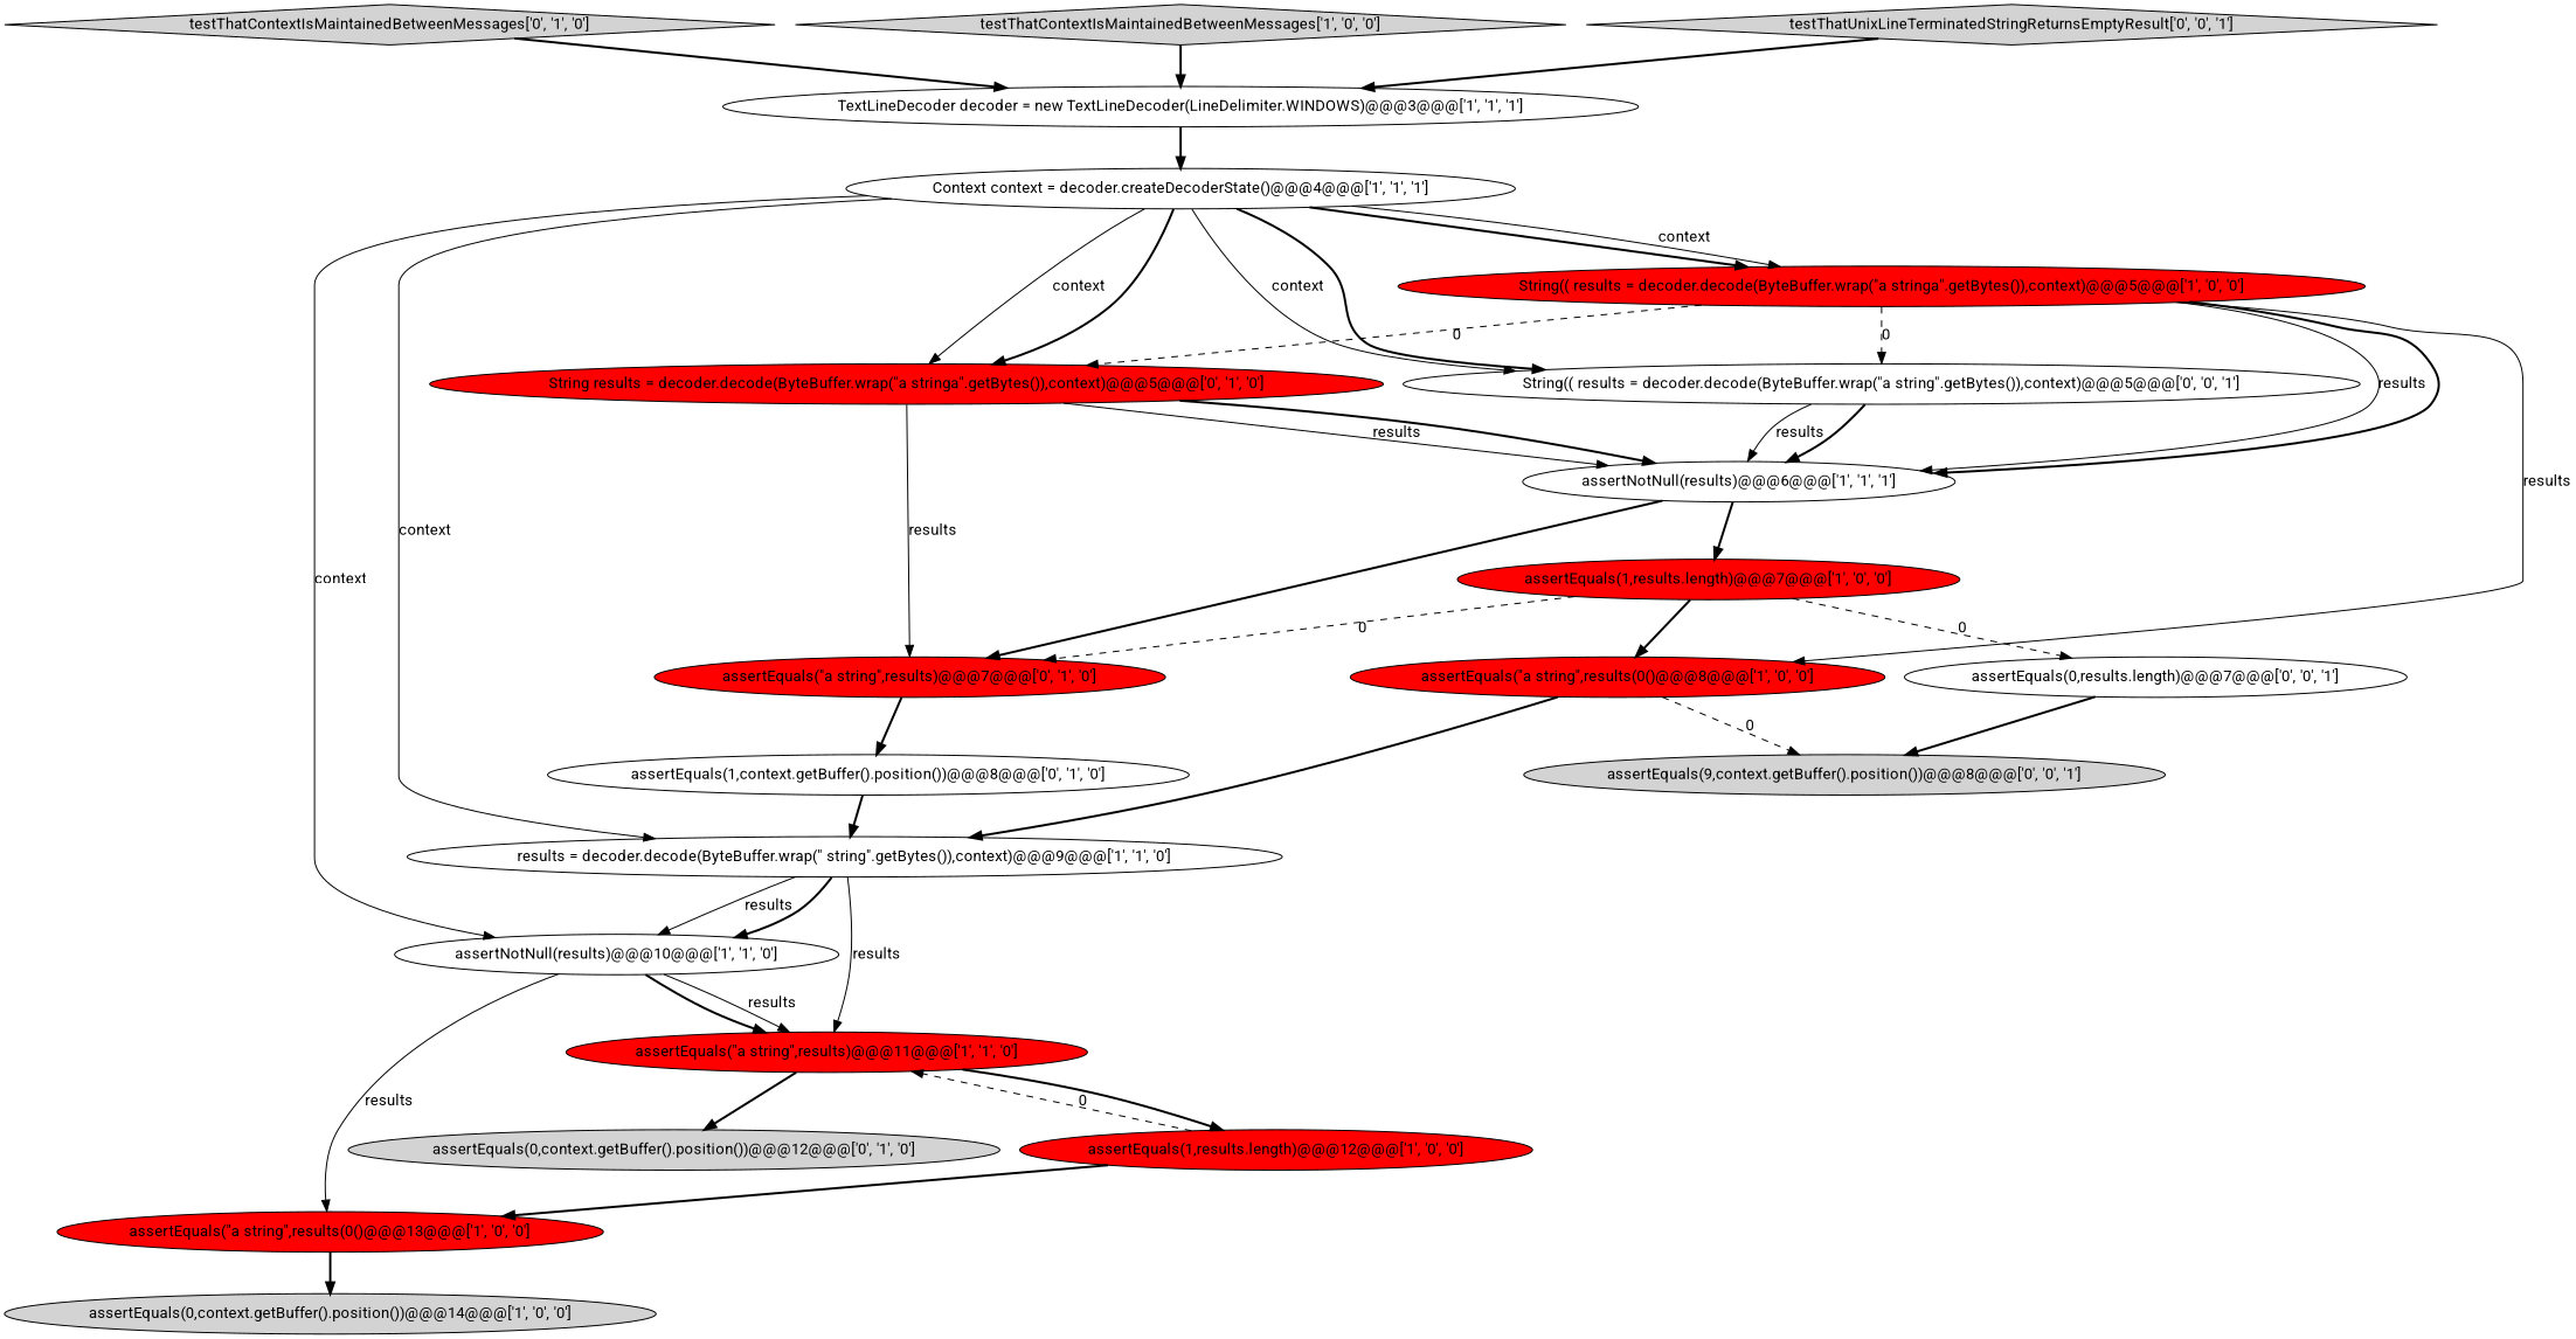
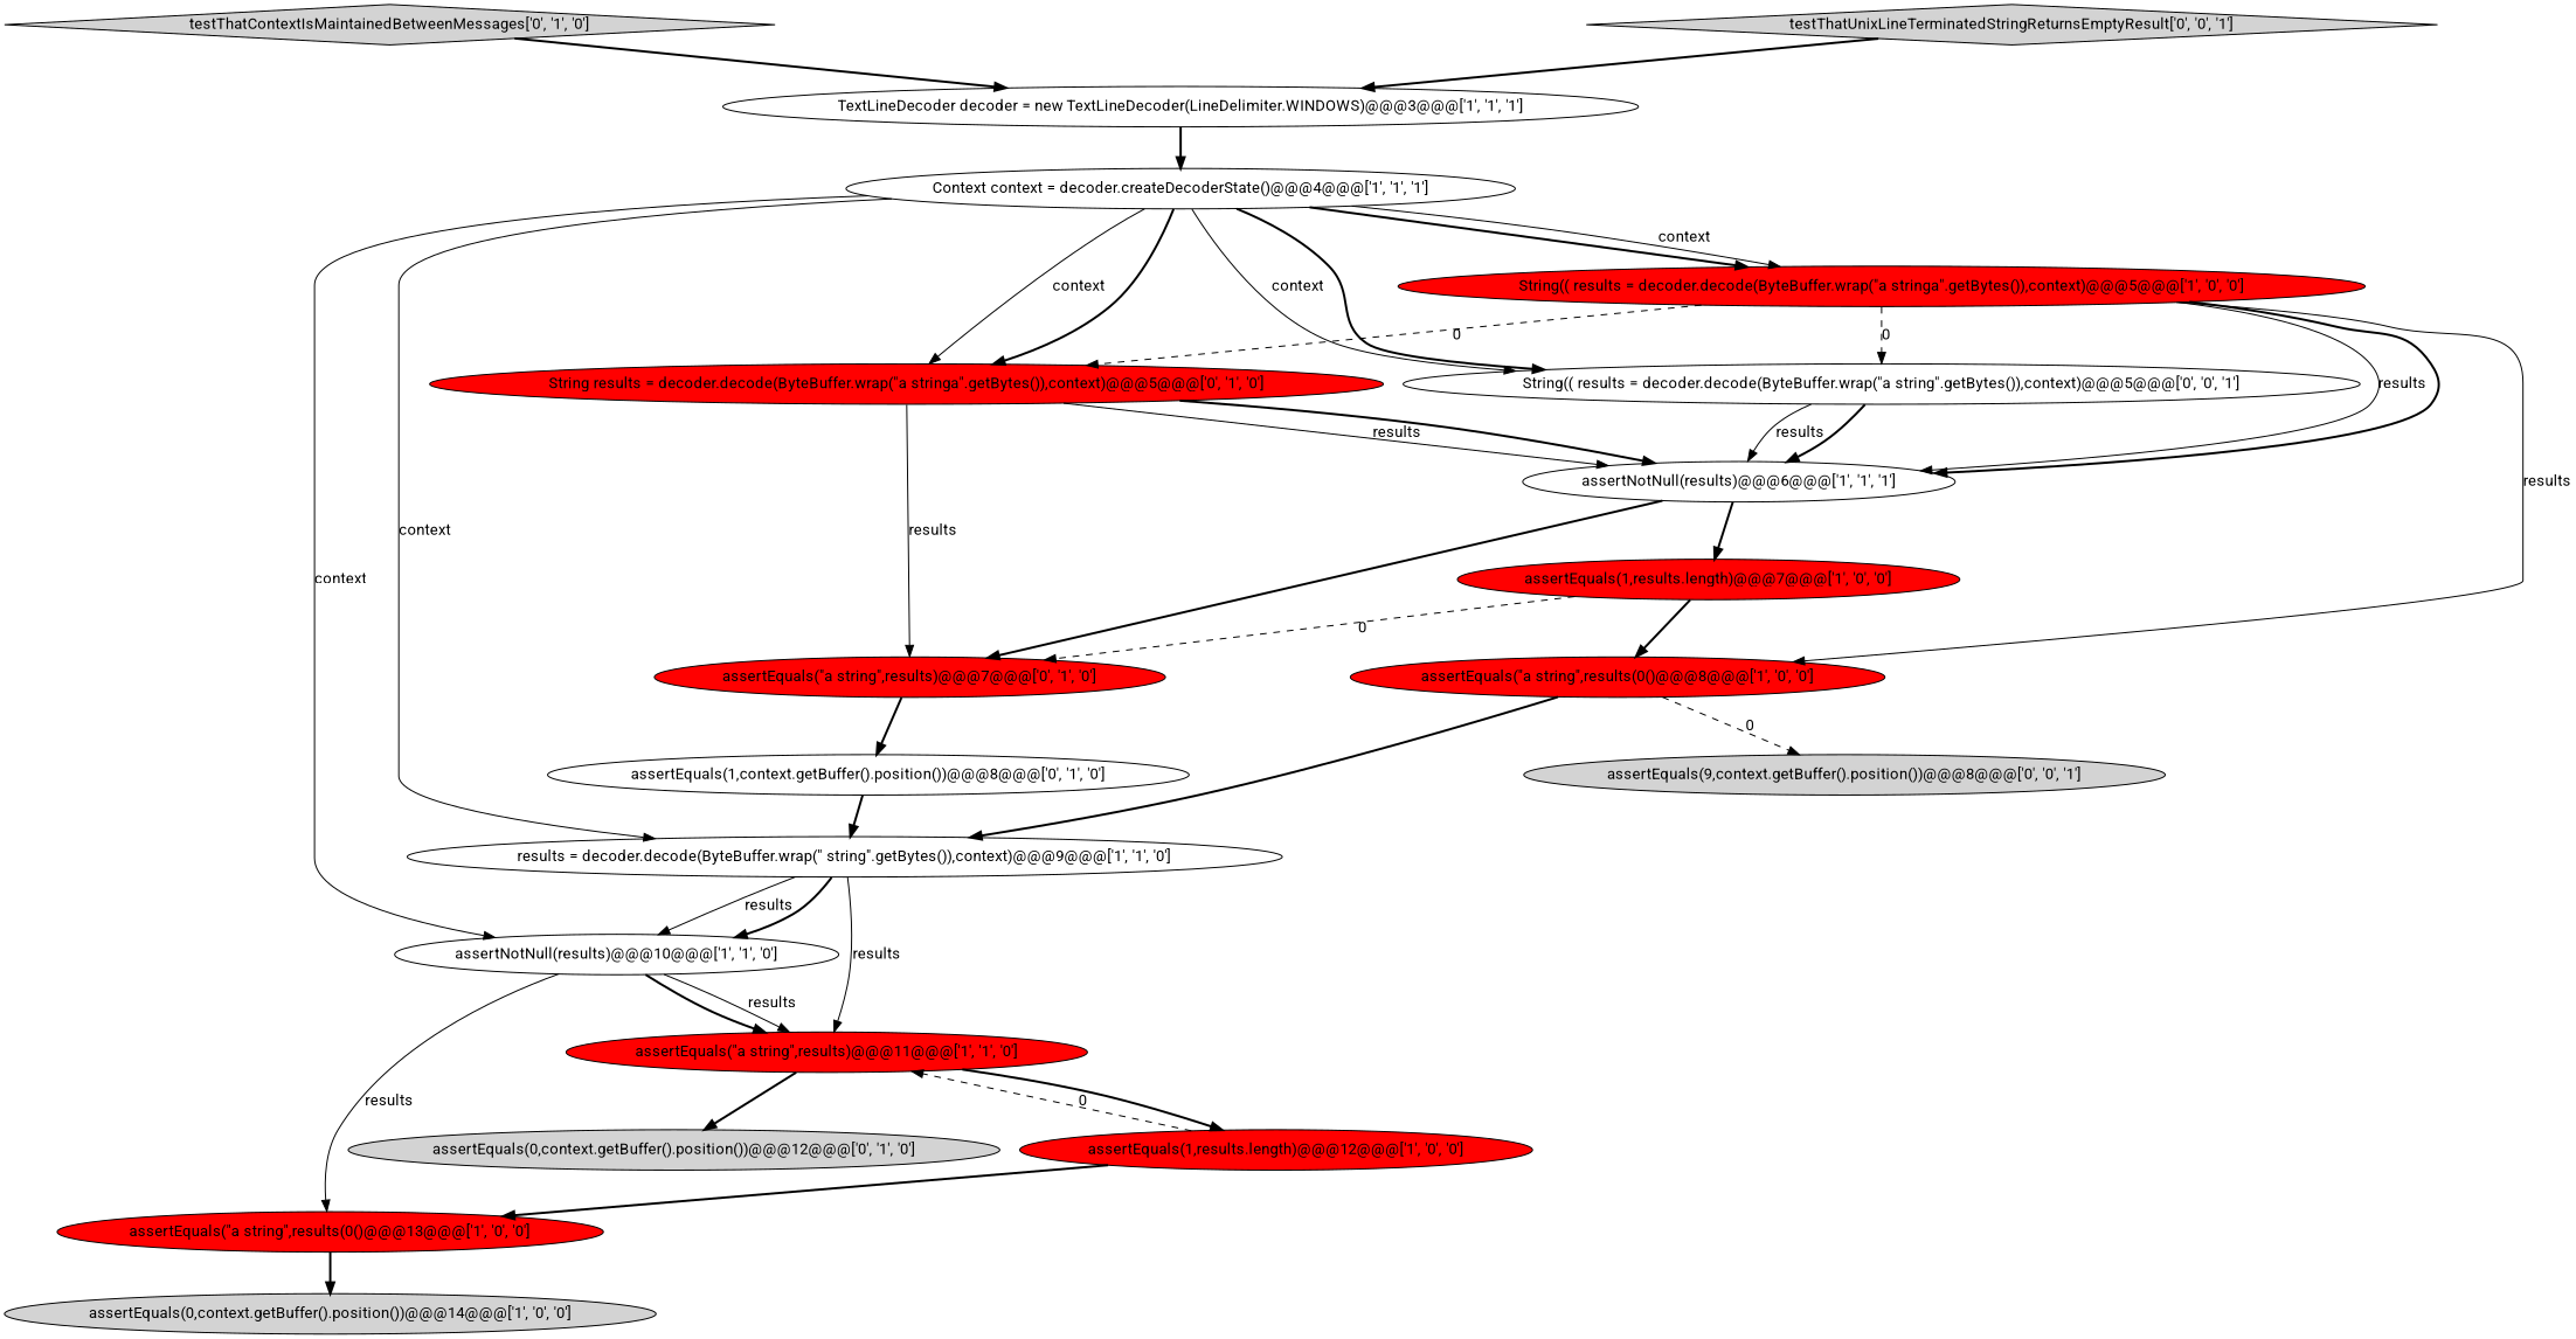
  digraph {
    fontname=Roboto
    node [fillcolor=white fontname=Roboto shape=ellipse style=filled]
    edge [fontname=Roboto style=bold]
    n1 [label="TextLineDecoder decoder = new TextLineDecoder(LineDelimiter.WINDOWS)@@@3@@@['1', '1', '1']"]
    n2 [label="Context context = decoder.createDecoderState()@@@4@@@['1', '1', '1']"]
    n3 [label="results = decoder.decode(ByteBuffer.wrap(\" string\".getBytes()),context)@@@9@@@['1', '1', '0']"]
    n4 [label="assertNotNull(results)@@@10@@@['1', '1', '0']"]
    n5 [label="String(( results = decoder.decode(ByteBuffer.wrap(\"a string\".getBytes()),context)@@@5@@@['0', '0', '1']"]
    n6 [fillcolor=red label="String results = decoder.decode(ByteBuffer.wrap(\"a stringa\".getBytes()),context)@@@5@@@['0', '1', '0']"]
    n7 [fillcolor=red label="String(( results = decoder.decode(ByteBuffer.wrap(\"a stringa\".getBytes()),context)@@@5@@@['1', '0', '0']"]
    n8 [fillcolor=lightgray label="assertEquals(0,context.getBuffer().position())@@@14@@@['1', '0', '0']"]
    n9 [fillcolor=red label="assertEquals(1,results.length)@@@12@@@['1', '0', '0']"]
    n10 [fillcolor=red label="assertEquals(\"a string\",results)@@@11@@@['1', '1', '0']"]
    n11 [fillcolor=red label="assertEquals(\"a string\",results(0()@@@13@@@['1', '0', '0']"]
    n12 [fillcolor=lightgray label="assertEquals(0,context.getBuffer().position())@@@12@@@['0', '1', '0']"]
    n13 [label="assertEquals(1,context.getBuffer().position())@@@8@@@['0', '1', '0']"]
    n14 [fillcolor=lightgray label="testThatContextIsMaintainedBetweenMessages['0', '1', '0']" shape=diamond]
    n15 [fillcolor=red label="assertEquals(\"a string\",results)@@@7@@@['0', '1', '0']"]
-   n16 [fillcolor=lightgray label="testThatContextIsMaintainedBetweenMessages['1', '0', '0']" shape=diamond]
    n17 [label="assertNotNull(results)@@@6@@@['1', '1', '1']"]
    n18 [fillcolor=red label="assertEquals(\"a string\",results(0()@@@8@@@['1', '0', '0']"]
    n19 [fillcolor=red label="assertEquals(1,results.length)@@@7@@@['1', '0', '0']"]
    n20 [fillcolor=lightgray label="assertEquals(9,context.getBuffer().position())@@@8@@@['0', '0', '1']"]
-   n21 [label="assertEquals(0,results.length)@@@7@@@['0', '0', '1']"]
    n22 [fillcolor=lightgray label="testThatUnixLineTerminatedStringReturnsEmptyResult['0', '0', '1']" shape=diamond]
    n1 -> n2
    n2 -> n3 [label=context style=solid]
    n2 -> n4 [label=context style=solid]
    n2 -> n5 [label=context style=solid]
    n2 -> n5
    n2 -> n6 [label=context style=solid]
    n2 -> n6
    n2 -> n7
    n2 -> n7 [label=context style=solid]
    n3 -> n4 [label=results style=solid]
    n3 -> n4
    n3 -> n10 [label=results style=solid]
    n4 -> n10 [label=results style=solid]
    n4 -> n10
    n4 -> n11 [label=results style=solid]
    n5 -> n17 [label=results style=solid]
    n5 -> n17
    n6 -> n15 [label=results style=solid]
    n6 -> n17 [label=results style=solid]
    n6 -> n17
    n7 -> n5 [label=0 style=dashed]
    n7 -> n6 [label=0 style=dashed]
    n7 -> n17 [label=results style=solid]
    n7 -> n17
    n7 -> n18 [label=results style=solid]
    n9 -> n10 [label=0 style=dashed]
    n9 -> n11
    n10 -> n9
    n10 -> n12
    n11 -> n8
    n13 -> n3
    n14 -> n1
    n15 -> n13
-   n16 -> n1
    n17 -> n15
    n17 -> n19
    n18 -> n3
    n18 -> n20 [label=0 style=dashed]
    n19 -> n15 [label=0 style=dashed]
    n19 -> n18
-   n19 -> n21 [label=0 style=dashed]
-   n21 -> n20
    n22 -> n1
  }
